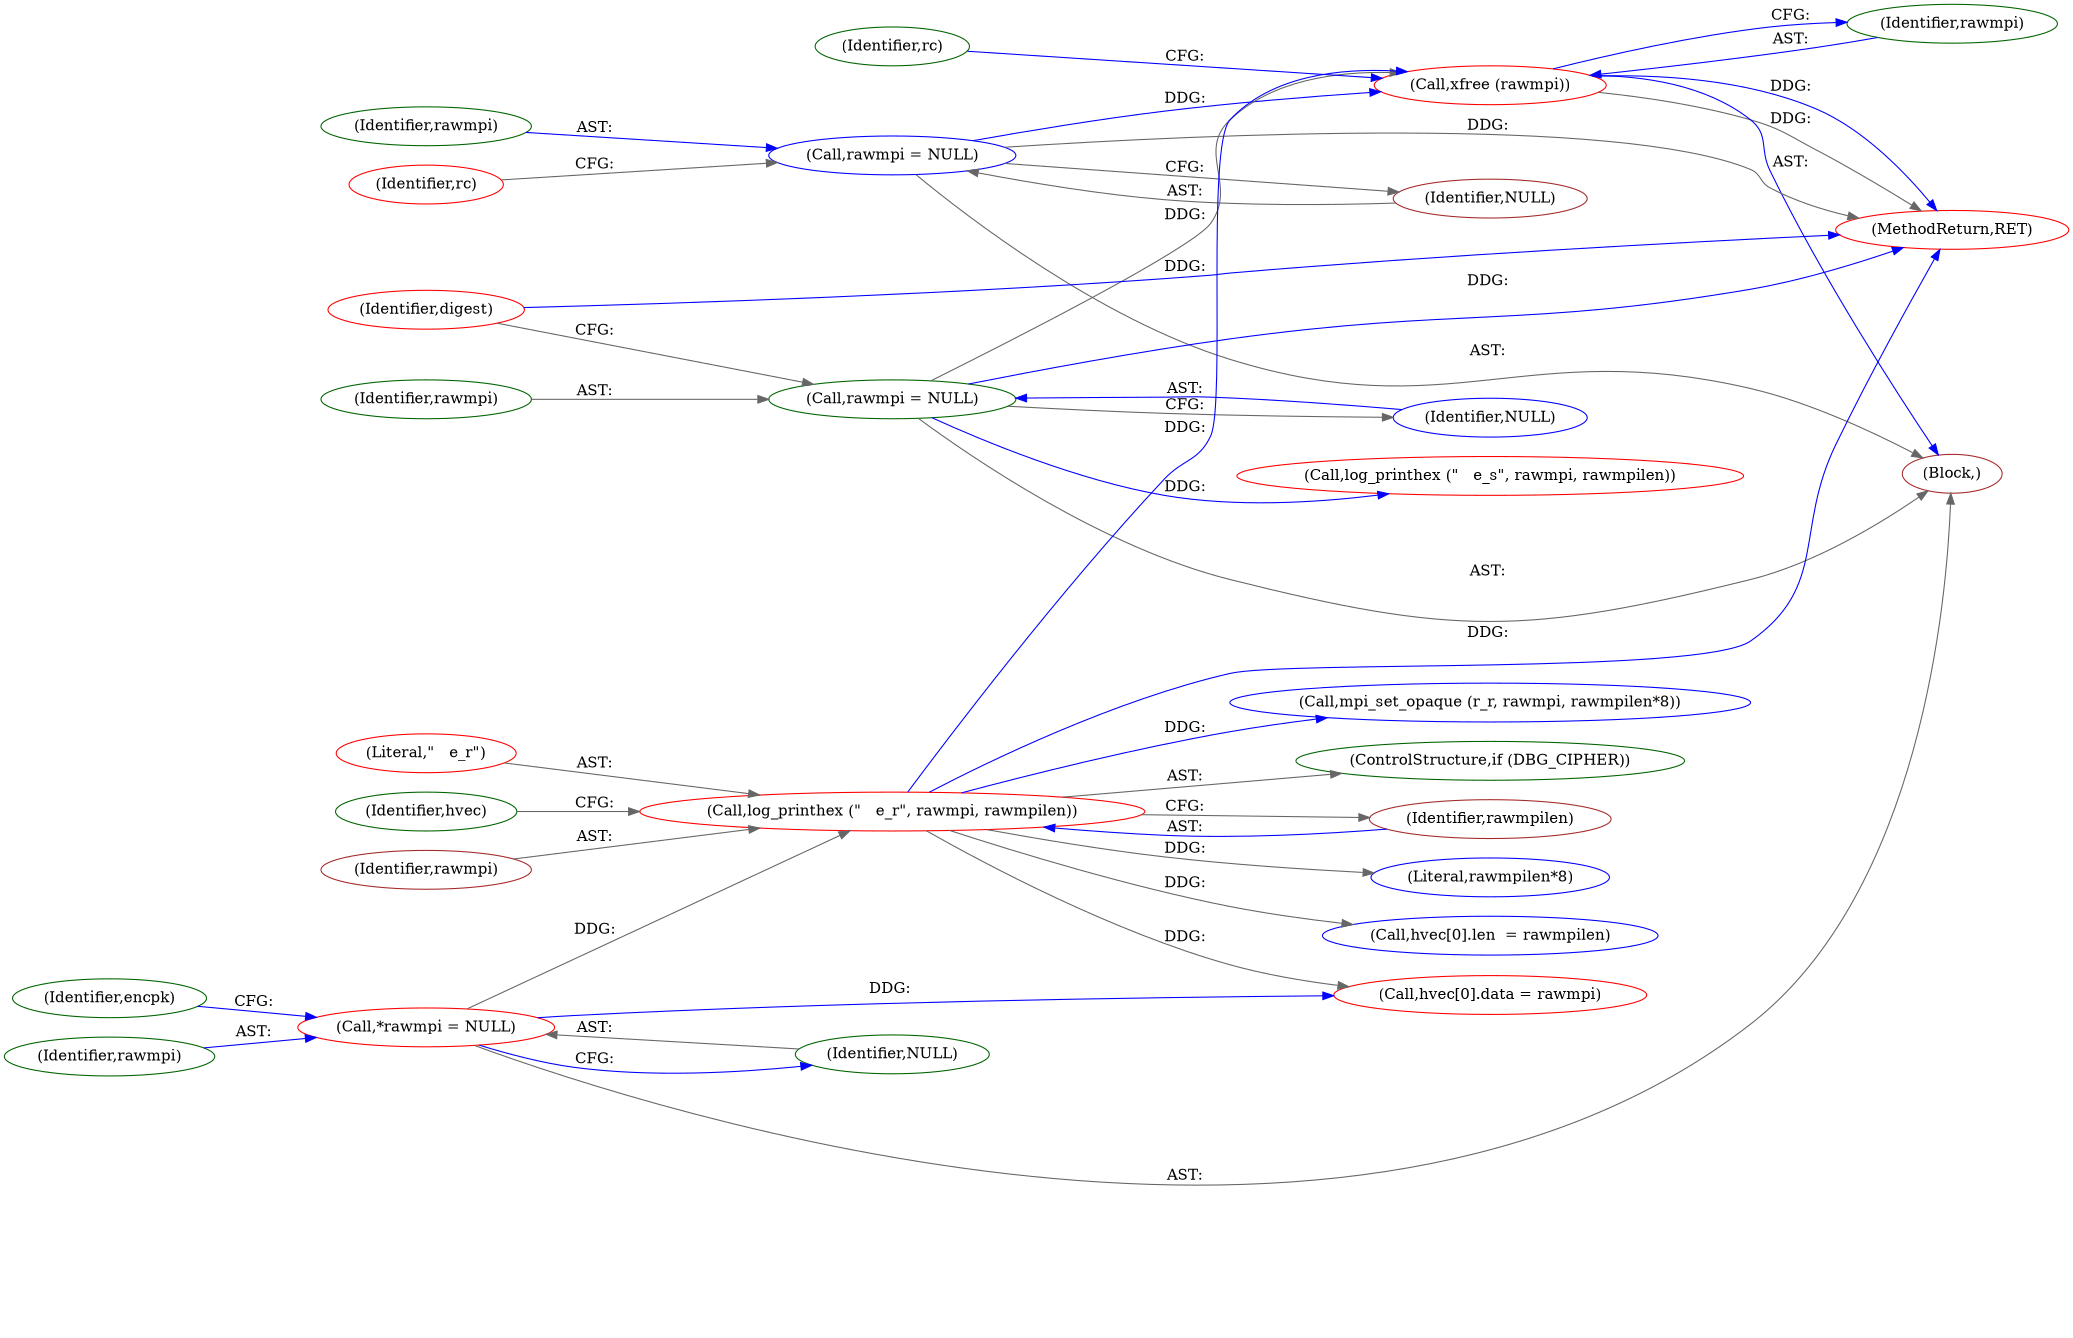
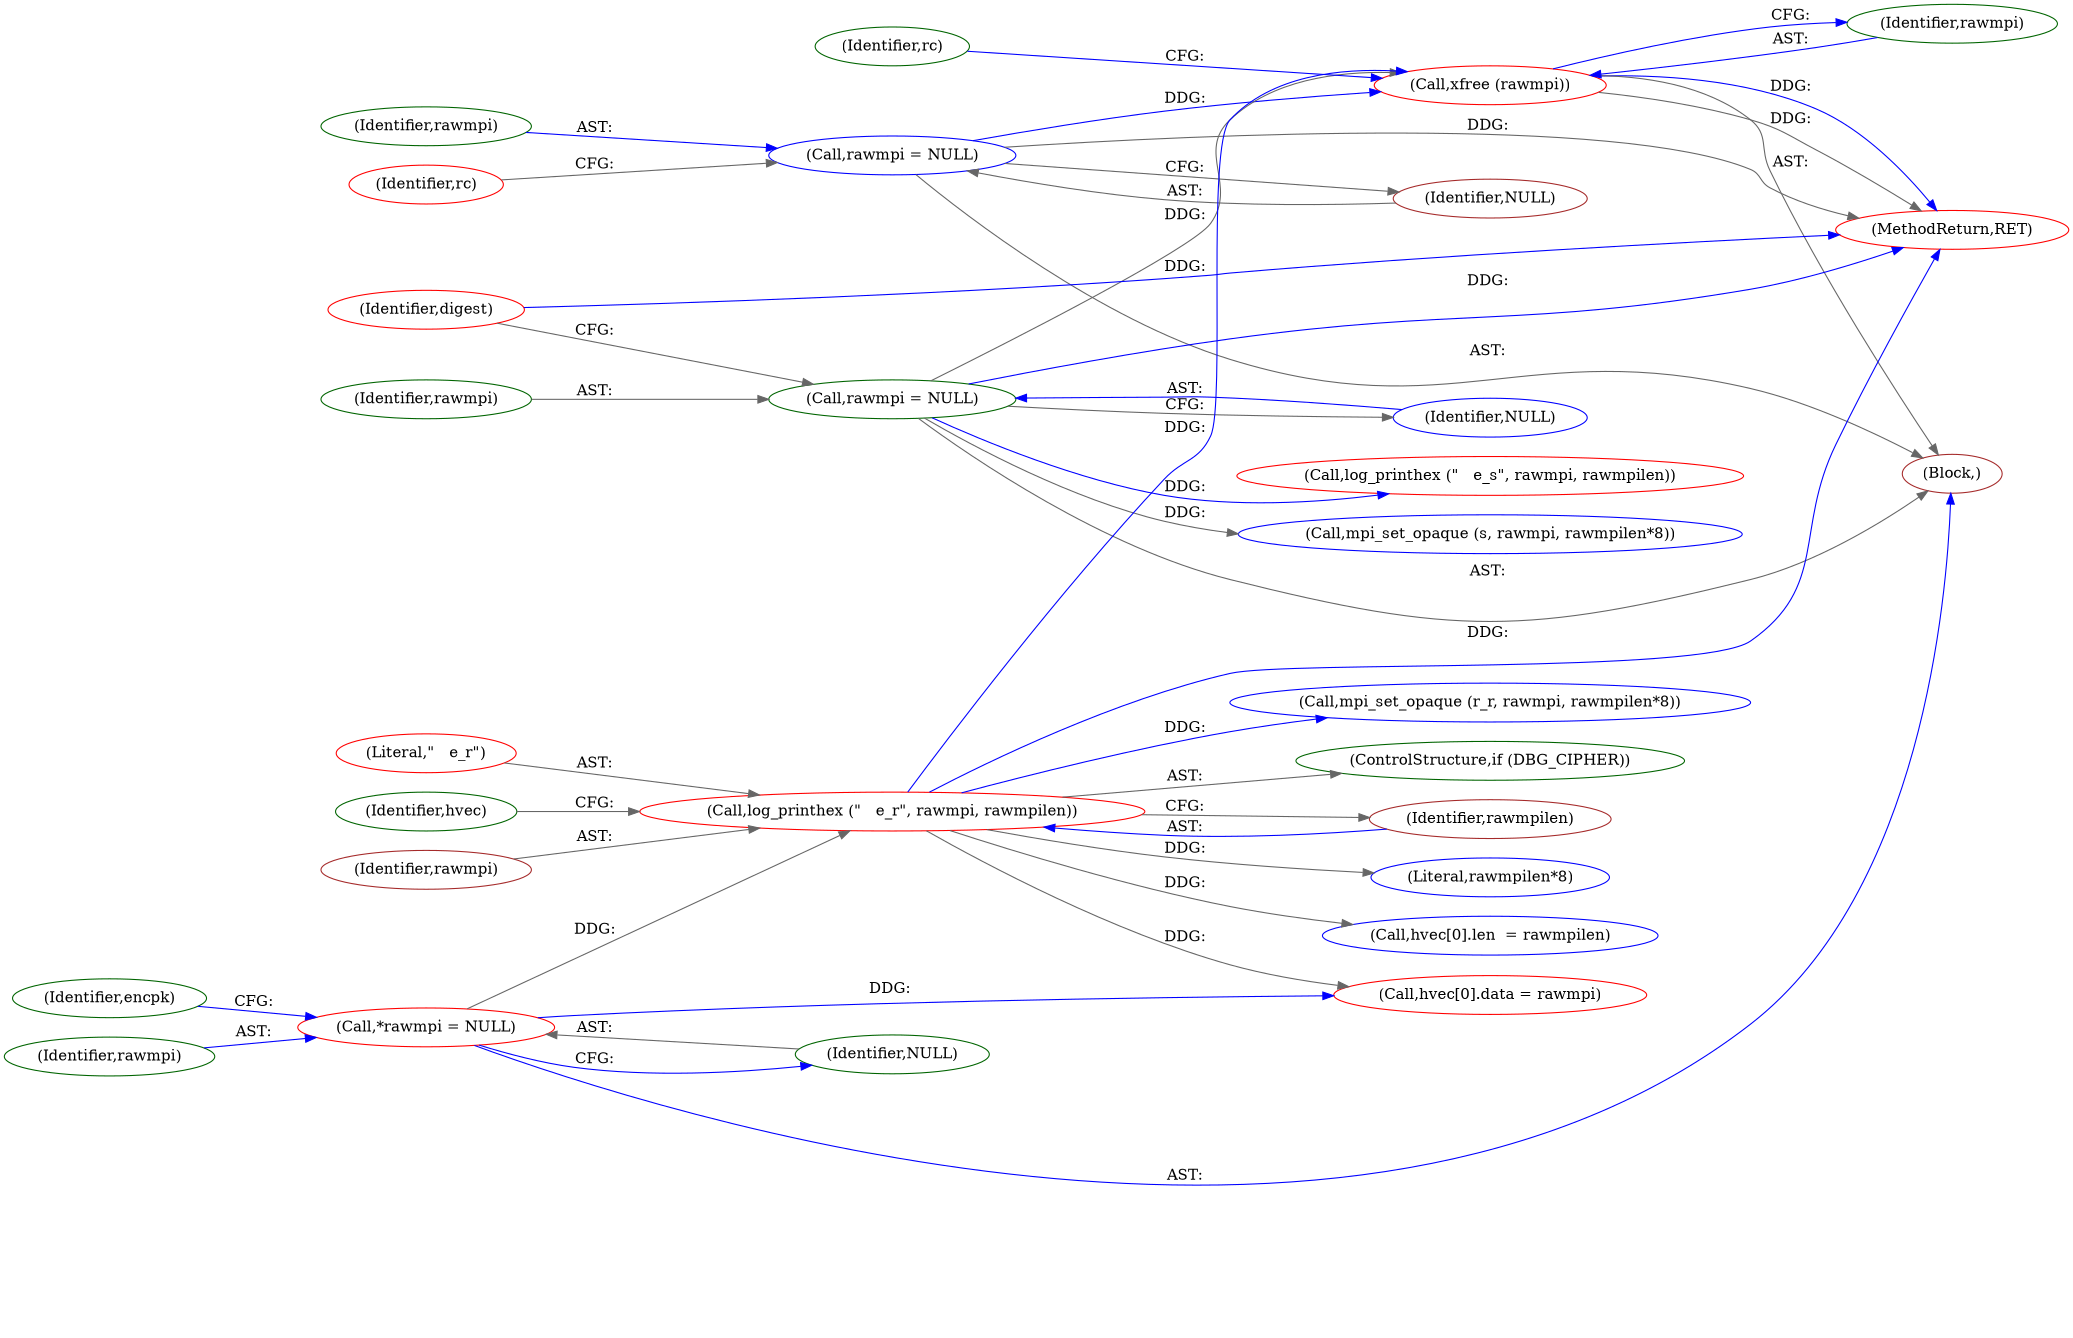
  digraph {
    rankdir=LR
    node [color=darkgreen]
    edge [color=gray40]
    n1 [color=red label="(Call,xfree (rawmpi))"]
    n2 [label="(Identifier,rawmpi)"]
    n3 [color=red label="(MethodReturn,RET)"]
    n4 [color=brown label="(Block,)"]
    n5 [color=blue label="(Call,rawmpi = NULL)"]
    n6 [color=brown label="(Identifier,NULL)"]
    n7 [label="(Call,rawmpi = NULL)"]
    n8 [color=red label="(Call,log_printhex (\"   e_s\", rawmpi, rawmpilen))"]
+   n9 [color=blue label="(Call,mpi_set_opaque (s, rawmpi, rawmpilen*8))"]
    n10 [color=blue label="(Identifier,NULL)"]
    n11 [color=red label="(Call,*rawmpi = NULL)"]
    n12 [color=red label="(Call,log_printhex (\"   e_r\", rawmpi, rawmpilen))"]
    n13 [label="(Identifier,NULL)"]
    n14 [color=red label="(Call,hvec[0].data = rawmpi)"]
    n15 [color=blue label="(Call,mpi_set_opaque (r_r, rawmpi, rawmpilen*8))"]
    n16 [label="(ControlStructure,if (DBG_CIPHER))"]
    n17 [color=brown label="(Identifier,rawmpilen)"]
    n18 [color=blue label="(Literal,rawmpilen*8)"]
    n19 [color=blue label="(Call,hvec[0].len  = rawmpilen)"]
    n20 [label="(Identifier,encpk)"]
    n21 [label="(Identifier,rawmpi)"]
    n22 [color=red label="(Literal,\"   e_r\")"]
    n23 [color=red label="(Identifier,digest)"]
    n24 [label="(Identifier,hvec)"]
    n25 [color=red label="(Identifier,rc)"]
    n26 [label="(Identifier,rc)"]
    n27 [label="(Identifier,rawmpi)"]
    n28 [label="(Identifier,rawmpi)"]
    n29 [color=brown label="(Identifier,rawmpi)"]
    n1 -> n2 [color=blue label="CFG: "]
    n1 -> n3 [label="DDG: "]
    n1 -> n3 [color=blue label="DDG: "]
-   n1 -> n4 [color=blue label="AST: "]
+   n1 -> n4 [label="AST: "]
    n2 -> n1 [color=blue label="AST: "]
    n5 -> n1 [color=blue label="DDG: "]
    n5 -> n3 [label="DDG: "]
    n5 -> n4 [label="AST: "]
    n5 -> n6 [label="CFG: "]
    n6 -> n5 [label="AST: "]
    n7 -> n1 [label="DDG: "]
    n7 -> n3 [color=blue label="DDG: "]
    n7 -> n4 [label="AST: "]
    n7 -> n8 [color=blue label="DDG: "]
+   n7 -> n9 [label="DDG: "]
    n7 -> n10 [label="CFG: "]
    n10 -> n7 [color=blue label="AST: "]
-   n11 -> n4 [label="AST: "]
+   n11 -> n4 [color=blue label="AST: "]
    n11 -> n12 [label="DDG: "]
    n11 -> n13 [color=blue label="CFG: "]
    n11 -> n14 [color=blue label="DDG: "]
    n12 -> n1 [color=blue label="DDG: "]
    n12 -> n3 [color=blue label="DDG: "]
    n12 -> n14 [label="DDG: "]
    n12 -> n15 [color=blue label="DDG: "]
    n12 -> n16 [label="AST: "]
    n12 -> n17 [label="CFG: "]
    n12 -> n18 [label="DDG: "]
    n12 -> n19 [label="DDG: "]
    n13 -> n11 [label="AST: "]
    n17 -> n12 [color=blue label="AST: "]
    n20 -> n11 [color=blue label="CFG: "]
    n21 -> n7 [label="AST: "]
    n22 -> n12 [label="AST: "]
    n23 -> n3 [color=blue label="DDG: "]
    n23 -> n7 [label="CFG: "]
    n24 -> n12 [label="CFG: "]
    n25 -> n5 [label="CFG: "]
    n26 -> n1 [color=blue label="CFG: "]
    n27 -> n5 [color=blue label="AST: "]
    n28 -> n11 [color=blue label="AST: "]
    n29 -> n12 [label="AST: "]
  }
